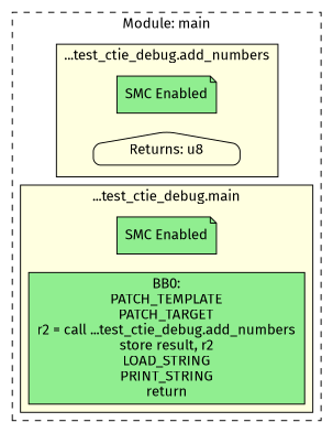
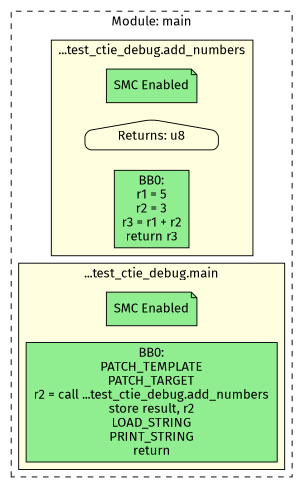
  digraph {
    rankdir=LR
    fontname="Fira Sans"
    node [fillcolor=lightgreen shape=note style=filled fontname="Fira Sans"]
    n1 [label="SMC Enabled"]
    n2 [label="Returns: u8" shape=house style=rounded fillcolor=""]
+   n3 [label="BB0:\nr1 = 5\nr2 = 3\nr3 = r1 + r2\nreturn r3\n" shape=box]
    n4 [label="SMC Enabled"]
    n5 [label="BB0:\nPATCH_TEMPLATE\nPATCH_TARGET\nr2 = call ...test_ctie_debug.add_numbers\nstore result, r2\nLOAD_STRING\nPRINT_STRING\nreturn\n" shape=box]
    subgraph cluster_1 {
      label="Module: main"
      style=dashed
      subgraph cluster_2 {
        fillcolor=lightyellow
        label="...test_ctie_debug.add_numbers"
        style=filled
        n1
        n2
+       n3
      }
      subgraph cluster_3 {
        fillcolor=lightyellow
        label="...test_ctie_debug.main"
        style=filled
        n4
        n5
      }
    }
  }
